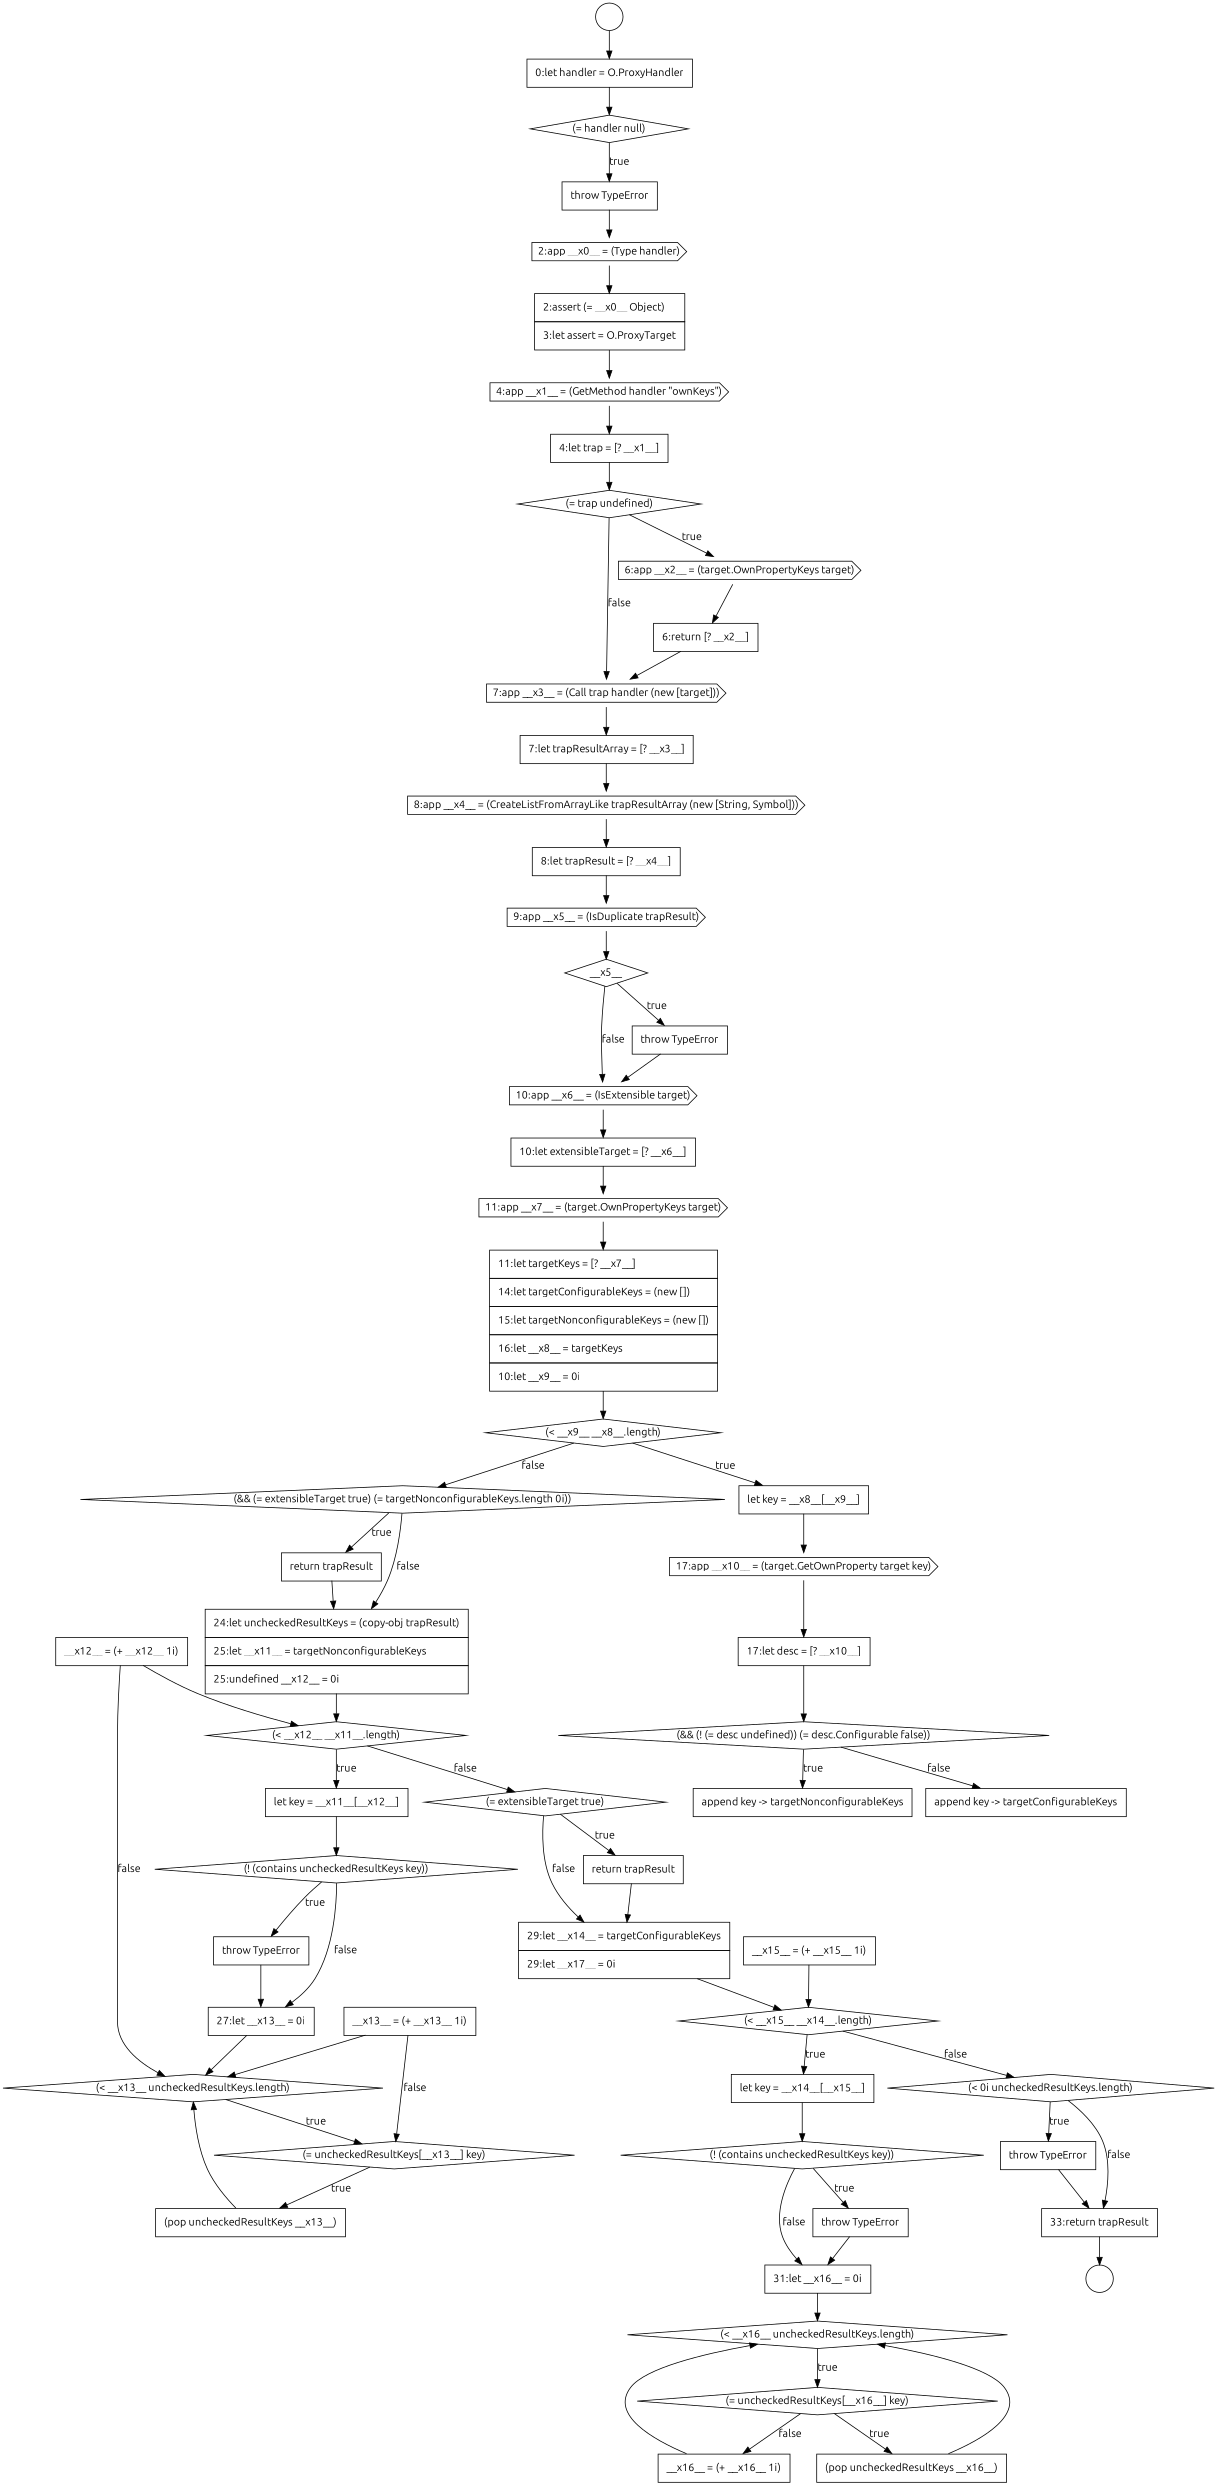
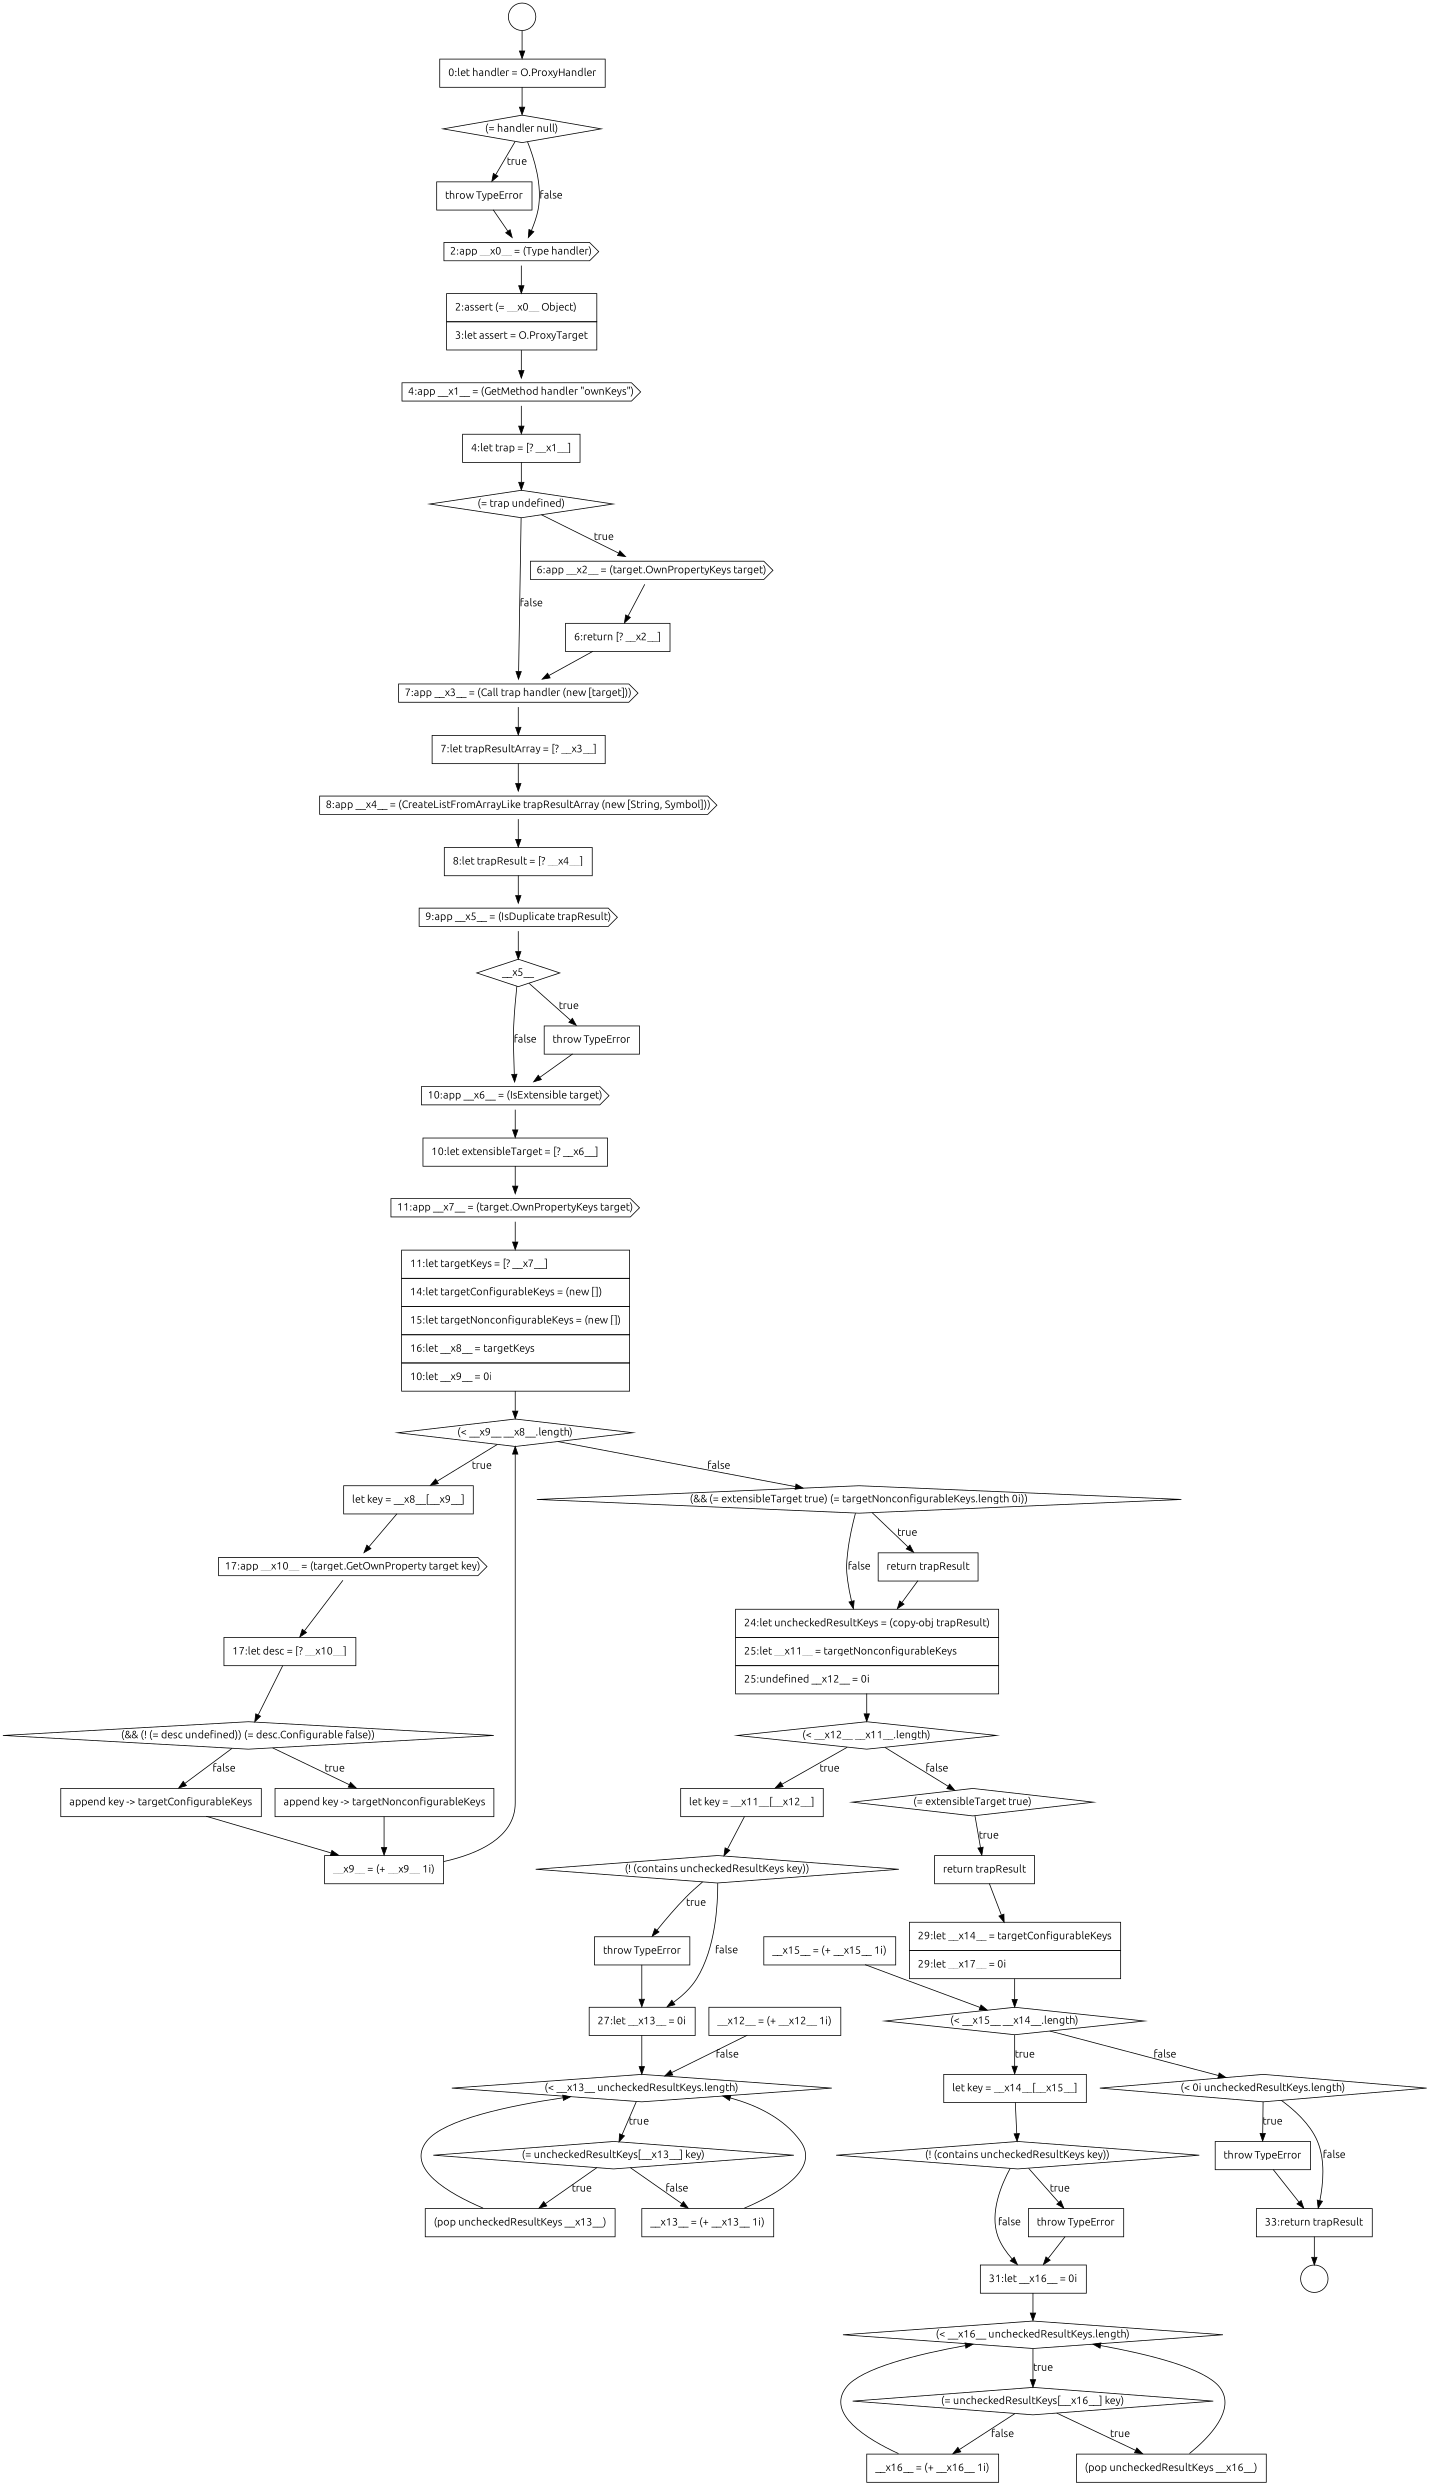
  digraph {
    fontname=Ubuntu
    node [color=black fillcolor=white fontname=Ubuntu shape=none style=filled margin=0]
    edge [color=black fontname=Ubuntu]
    n1 [label=<<font color="black">(&lt; __x12__ __x11__.length)</font>> shape=diamond margin=""]
    n2 [label=<<font color="black">(= extensibleTarget true)</font>> shape=diamond margin=""]
    n3 [label=<<font color="black">     <table border="0" cellborder="1" cellspacing="0" cellpadding="10">       <tr><td align="left">let key = __x11__[__x12__]</td></tr>     </table>   </font>>]
    n4 [label=<<font color="black">     <table border="0" cellborder="1" cellspacing="0" cellpadding="10">       <tr><td align="left">return trapResult</td></tr>     </table>   </font>>]
    n5 [label=<<font color="black">     <table border="0" cellborder="1" cellspacing="0" cellpadding="10">       <tr><td align="left">29:let __x14__ = targetConfigurableKeys</td></tr>       <tr><td align="left">29:let __x17__ = 0i</td></tr>     </table>   </font>>]
    n6 [label=<<font color="black">(! (contains uncheckedResultKeys key))</font>> shape=diamond margin=""]
    n7 [label=<<font color="black">     <table border="0" cellborder="1" cellspacing="0" cellpadding="10">       <tr><td align="left">let key = __x8__[__x9__]</td></tr>     </table>   </font>>]
    n8 [label=<<font color="black">17:app __x10__ = (target.GetOwnProperty target key)</font>> shape=cds margin=""]
    n9 [label=<<font color="black">     <table border="0" cellborder="1" cellspacing="0" cellpadding="10">       <tr><td align="left">17:let desc = [? __x10__]</td></tr>     </table>   </font>>]
    n10 [label=<<font color="black">(&lt; __x16__ uncheckedResultKeys.length)</font>> shape=diamond margin=""]
    n11 [label=<<font color="black">(= uncheckedResultKeys[__x16__] key)</font>> shape=diamond margin=""]
    n12 [label=<<font color="black">     <table border="0" cellborder="1" cellspacing="0" cellpadding="10">       <tr><td align="left">__x15__ = (+ __x15__ 1i)</td></tr>     </table>   </font>>]
    n13 [label=<<font color="black">(&lt; __x15__ __x14__.length)</font>> shape=diamond margin=""]
    n14 [label=<<font color="black">     <table border="0" cellborder="1" cellspacing="0" cellpadding="10">       <tr><td align="left">__x16__ = (+ __x16__ 1i)</td></tr>     </table>   </font>>]
    n15 [label=<<font color="black">     <table border="0" cellborder="1" cellspacing="0" cellpadding="10">       <tr><td align="left">(pop uncheckedResultKeys __x16__)</td></tr>     </table>   </font>>]
    n16 [label=<<font color="black">(&lt; __x13__ uncheckedResultKeys.length)</font>> shape=diamond margin=""]
    n17 [label=<<font color="black">(= uncheckedResultKeys[__x13__] key)</font>> shape=diamond margin=""]
    n18 [label=<<font color="black">     <table border="0" cellborder="1" cellspacing="0" cellpadding="10">       <tr><td align="left">(pop uncheckedResultKeys __x13__)</td></tr>     </table>   </font>>]
    n19 [label=<<font color="black">     <table border="0" cellborder="1" cellspacing="0" cellpadding="10">       <tr><td align="left">__x13__ = (+ __x13__ 1i)</td></tr>     </table>   </font>>]
    n20 [label=<<font color="black">     <table border="0" cellborder="1" cellspacing="0" cellpadding="10">       <tr><td align="left">__x12__ = (+ __x12__ 1i)</td></tr>     </table>   </font>>]
    n21 [label=<<font color="black">     <table border="0" cellborder="1" cellspacing="0" cellpadding="10">       <tr><td align="left">4:let trap = [? __x1__]</td></tr>     </table>   </font>>]
    n22 [label=<<font color="black">(= trap undefined)</font>> shape=diamond margin=""]
    n23 [label=<<font color="black">7:app __x3__ = (Call trap handler (new [target]))</font>> shape=cds margin=""]
    n24 [label=<<font color="black">6:app __x2__ = (target.OwnPropertyKeys target)</font>> shape=cds margin=""]
    n25 [label=<<font color="black">     <table border="0" cellborder="1" cellspacing="0" cellpadding="10">       <tr><td align="left">8:let trapResult = [? __x4__]</td></tr>     </table>   </font>>]
    n26 [label=<<font color="black">9:app __x5__ = (IsDuplicate trapResult)</font>> shape=cds margin=""]
    n27 [label=<<font color="black">__x5__</font>> shape=diamond margin=""]
    n28 [label=<<font color="black">     <table border="0" cellborder="1" cellspacing="0" cellpadding="10">       <tr><td align="left">throw TypeError</td></tr>     </table>   </font>>]
    n29 [label=<<font color="black">     <table border="0" cellborder="1" cellspacing="0" cellpadding="10">       <tr><td align="left">31:let __x16__ = 0i</td></tr>     </table>   </font>>]
+   n30 [label=<<font color="black">     <table border="0" cellborder="1" cellspacing="0" cellpadding="10">       <tr><td align="left">__x9__ = (+ __x9__ 1i)</td></tr>     </table>   </font>>]
    n31 [label=<<font color="black">(&lt; __x9__ __x8__.length)</font>> shape=diamond margin=""]
    n32 [label=<<font color="black">(&amp;&amp; (= extensibleTarget true) (= targetNonconfigurableKeys.length 0i))</font>> shape=diamond margin=""]
    n33 [label=<<font color="black">     <table border="0" cellborder="1" cellspacing="0" cellpadding="10">       <tr><td align="left">0:let handler = O.ProxyHandler</td></tr>     </table>   </font>>]
    n34 [label=<<font color="black">(= handler null)</font>> shape=diamond margin=""]
    n35 [label=<<font color="black">     <table border="0" cellborder="1" cellspacing="0" cellpadding="10">       <tr><td align="left">throw TypeError</td></tr>     </table>   </font>>]
    n36 [label=<<font color="black">2:app __x0__ = (Type handler)</font>> shape=cds margin=""]
    n37 [label=<<font color="black">     <table border="0" cellborder="1" cellspacing="0" cellpadding="10">       <tr><td align="left">7:let trapResultArray = [? __x3__]</td></tr>     </table>   </font>>]
    n38 [label=<<font color="black">8:app __x4__ = (CreateListFromArrayLike trapResultArray (new [String, Symbol]))</font>> shape=cds margin=""]
    n39 [label=<<font color="black">10:app __x6__ = (IsExtensible target)</font>> shape=cds margin=""]
    n40 [label=<<font color="black">     <table border="0" cellborder="1" cellspacing="0" cellpadding="10">       <tr><td align="left">10:let extensibleTarget = [? __x6__]</td></tr>     </table>   </font>>]
    n41 [label=<<font color="black">11:app __x7__ = (target.OwnPropertyKeys target)</font>> shape=cds margin=""]
    n42 [label=<<font color="black">     <table border="0" cellborder="1" cellspacing="0" cellpadding="10">       <tr><td align="left">let key = __x14__[__x15__]</td></tr>     </table>   </font>>]
    n43 [label=<<font color="black">(! (contains uncheckedResultKeys key))</font>> shape=diamond margin=""]
    n44 [label=<<font color="black">     <table border="0" cellborder="1" cellspacing="0" cellpadding="10">       <tr><td align="left">27:let __x13__ = 0i</td></tr>     </table>   </font>>]
    n45 [label=<<font color="black">     <table border="0" cellborder="1" cellspacing="0" cellpadding="10">       <tr><td align="left">throw TypeError</td></tr>     </table>   </font>>]
    n46 [label=<<font color="black">     <table border="0" cellborder="1" cellspacing="0" cellpadding="10">       <tr><td align="left">24:let uncheckedResultKeys = (copy-obj trapResult)</td></tr>       <tr><td align="left">25:let __x11__ = targetNonconfigurableKeys</td></tr>       <tr><td align="left">25:undefined __x12__ = 0i</td></tr>     </table>   </font>>]
    n47 [label=<<font color="black">     <table border="0" cellborder="1" cellspacing="0" cellpadding="10">       <tr><td align="left">return trapResult</td></tr>     </table>   </font>>]
    n48 [label=<<font color="black">     <table border="0" cellborder="1" cellspacing="0" cellpadding="10">       <tr><td align="left">2:assert (= __x0__ Object)</td></tr>       <tr><td align="left">3:let assert = O.ProxyTarget</td></tr>     </table>   </font>>]
    n49 [label=<<font color="black">4:app __x1__ = (GetMethod handler &quot;ownKeys&quot;)</font>> shape=cds margin=""]
    n50 [label=<<font color="black">(&amp;&amp; (! (= desc undefined)) (= desc.Configurable false))</font>> shape=diamond margin=""]
    n51 [label=<<font color="black">     <table border="0" cellborder="1" cellspacing="0" cellpadding="10">       <tr><td align="left">append key -&gt; targetConfigurableKeys</td></tr>     </table>   </font>>]
    n52 [label=<<font color="black">     <table border="0" cellborder="1" cellspacing="0" cellpadding="10">       <tr><td align="left">append key -&gt; targetNonconfigurableKeys</td></tr>     </table>   </font>>]
    n53 [label=<<font color="black">     <table border="0" cellborder="1" cellspacing="0" cellpadding="10">       <tr><td align="left">throw TypeError</td></tr>     </table>   </font>>]
    n54 [label=<<font color="black">     <table border="0" cellborder="1" cellspacing="0" cellpadding="10">       <tr><td align="left">33:return trapResult</td></tr>     </table>   </font>>]
    n55 [label=" " shape=circle margin=""]
    n56 [label=<<font color="black">(&lt; 0i uncheckedResultKeys.length)</font>> shape=diamond margin=""]
    n57 [label=<<font color="black">     <table border="0" cellborder="1" cellspacing="0" cellpadding="10">       <tr><td align="left">11:let targetKeys = [? __x7__]</td></tr>       <tr><td align="left">14:let targetConfigurableKeys = (new [])</td></tr>       <tr><td align="left">15:let targetNonconfigurableKeys = (new [])</td></tr>       <tr><td align="left">16:let __x8__ = targetKeys</td></tr>       <tr><td align="left">10:let __x9__ = 0i</td></tr>     </table>   </font>>]
    n58 [label=<<font color="black">     <table border="0" cellborder="1" cellspacing="0" cellpadding="10">       <tr><td align="left">throw TypeError</td></tr>     </table>   </font>>]
    n59 [label=<<font color="black">     <table border="0" cellborder="1" cellspacing="0" cellpadding="10">       <tr><td align="left">6:return [? __x2__]</td></tr>     </table>   </font>>]
    n60 [label=" " shape=circle margin=""]
    n1 -> n2 [label=<<font color="black">false</font>>]
    n1 -> n3 [label=<<font color="black">true</font>>]
    n2 -> n4 [label=<<font color="black">true</font>>]
-   n2 -> n5 [label=<<font color="black">false</font>>]
    n3 -> n6
    n4 -> n5
    n5 -> n13
    n6 -> n44 [label=<<font color="black">false</font>>]
    n6 -> n58 [label=<<font color="black">true</font>>]
    n7 -> n8
    n8 -> n9
    n9 -> n50
    n10 -> n11 [label=<<font color="black">true</font>>]
    n11 -> n14 [label=<<font color="black">false</font>>]
    n11 -> n15 [label=<<font color="black">true</font>>]
    n12 -> n13
    n13 -> n42 [label=<<font color="black">true</font>>]
    n13 -> n56 [label=<<font color="black">false</font>>]
    n14 -> n10
    n15 -> n10
    n16 -> n17 [label=<<font color="black">true</font>>]
    n17 -> n18 [label=<<font color="black">true</font>>]
-   n19 -> n17 [label=<<font color="black">false</font>>]
+   n17 -> n19 [label=<<font color="black">false</font>>]
    n18 -> n16
    n19 -> n16
-   n20 -> n1
    n20 -> n16 [label=<<font color="black">false</font>>]
    n21 -> n22
    n22 -> n23 [label=<<font color="black">false</font>>]
    n22 -> n24 [label=<<font color="black">true</font>>]
    n23 -> n37
    n24 -> n59
    n25 -> n26
    n26 -> n27
    n27 -> n39 [label=<<font color="black">false</font>>]
    n27 -> n45 [label=<<font color="black">true</font>>]
    n28 -> n29
    n29 -> n10
+   n30 -> n31
    n31 -> n7 [label=<<font color="black">true</font>>]
    n31 -> n32 [label=<<font color="black">false</font>>]
    n32 -> n46 [label=<<font color="black">false</font>>]
    n32 -> n47 [label=<<font color="black">true</font>>]
    n33 -> n34
    n34 -> n35 [label=<<font color="black">true</font>>]
+   n34 -> n36 [label=<<font color="black">false</font>>]
    n35 -> n36
    n36 -> n48
    n37 -> n38
    n38 -> n25
    n39 -> n40
    n40 -> n41
    n41 -> n57
    n42 -> n43
    n43 -> n28 [label=<<font color="black">true</font>>]
    n43 -> n29 [label=<<font color="black">false</font>>]
    n44 -> n16
    n45 -> n39
    n46 -> n1
    n47 -> n46
    n48 -> n49
    n49 -> n21
    n50 -> n51 [label=<<font color="black">false</font>>]
    n50 -> n52 [label=<<font color="black">true</font>>]
+   n51 -> n30
+   n52 -> n30
    n53 -> n54
    n54 -> n55
    n56 -> n53 [label=<<font color="black">true</font>>]
    n56 -> n54 [label=<<font color="black">false</font>>]
    n57 -> n31
    n58 -> n44
    n59 -> n23
    n60 -> n33
  }
